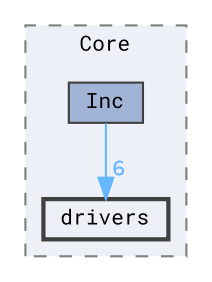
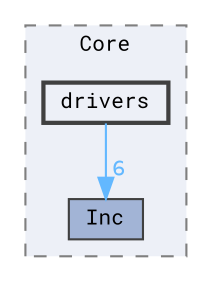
  digraph {
    compound=true
    fontname="Roboto Mono"
    node [color=grey25 fontname="Roboto Mono" fontsize=10 shape=box]
    n1 [fillcolor="#a2b4d6" height=0.2 label=Inc style=filled width=0.4]
    n2 [fillcolor="#edf0f7" height=0.2 label=drivers style="filled,bold" width=0.4]
    subgraph cluster_1 {
      bgcolor="#edf0f7"
      fontsize=10
      label=Core
      pencolor=grey50
      style="filled,dashed"
      n1
      n2
    }
-   n1 -> n2 [color=steelblue1 fontcolor=steelblue1 fontname="Roboto Mono" fontsize=10 headlabel=6 labeldistance=1.5 labelfontname=Helvetica labelfontsize=10]
+   n2 -> n1 [color=steelblue1 fontcolor=steelblue1 fontname="Roboto Mono" fontsize=10 headlabel=6 labeldistance=1.5 labelfontname=Helvetica labelfontsize=10]
  }
